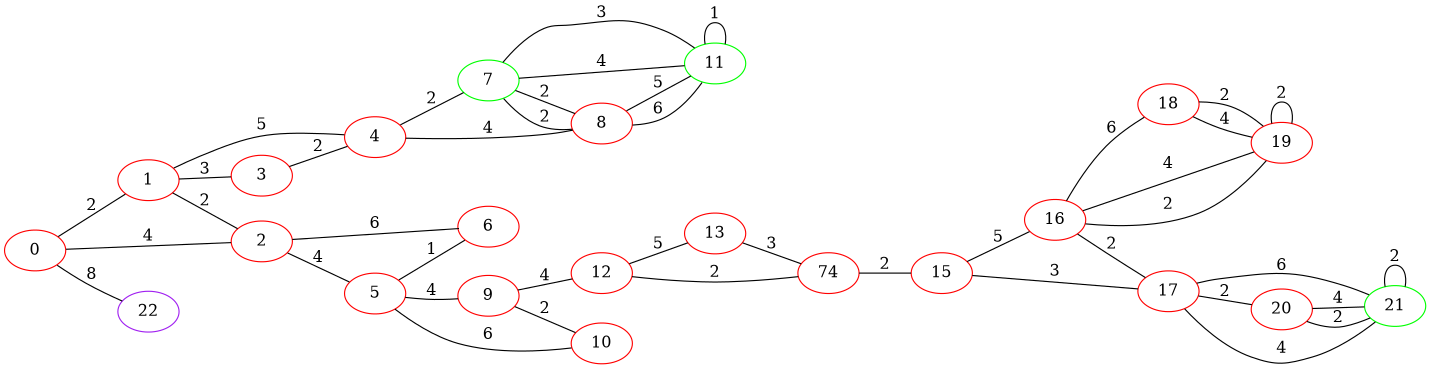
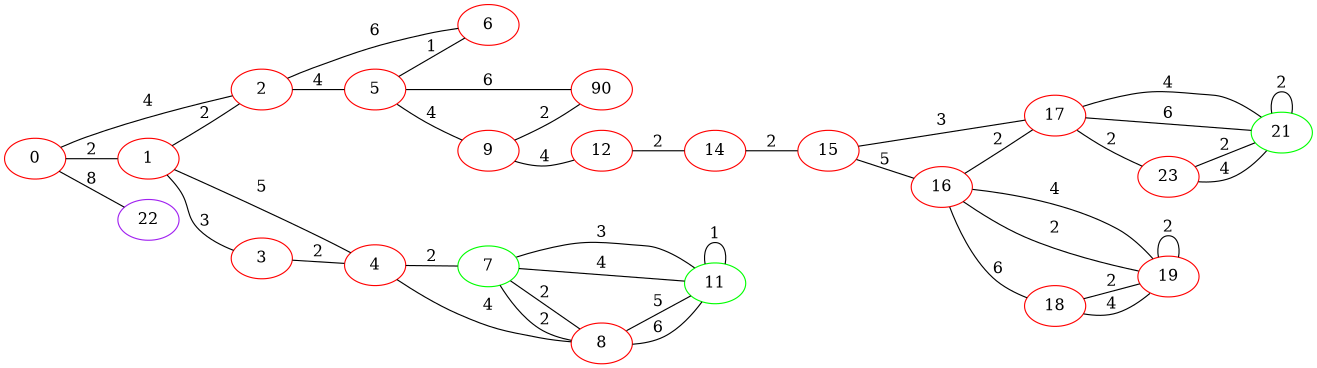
  graph {
    rankdir=LR
    node [color=red weight=1]
    0
    1
    2
    22 [color=purple weight=4]
    3
    4
    5
    6
    7 [color=green weight=2]
    8
    9
-   10
+   10 [label=90]
    11 [color=green weight=2]
    12
-   13
-   14 [label=74]
+   14
    15
    16
    17
    18
    19 [weight=2]
-   20
+   20 [label=23]
    21 [color=green weight=2]
    0 -- 1 [label=2]
    0 -- 2 [label=4]
    0 -- 22 [label=8]
    1 -- 2 [label=2]
    1 -- 3 [label=3]
    1 -- 4 [label=5]
    2 -- 5 [label=4]
    2 -- 6 [label=6]
    3 -- 4 [label=2]
    4 -- 7 [label=2]
    4 -- 8 [label=4]
    5 -- 6 [label=1]
    5 -- 9 [label=4]
    5 -- 10 [label=6]
    7 -- 8 [label=2]
    7 -- 8 [label=2]
    7 -- 11 [label=3]
    7 -- 11 [label=4]
    8 -- 11 [label=5]
    8 -- 11 [label=6]
    9 -- 10 [label=2]
    9 -- 12 [label=4]
    11 -- 11 [label=1]
-   12 -- 13 [label=5]
    12 -- 14 [label=2]
-   13 -- 14 [label=3]
    14 -- 15 [label=2]
    15 -- 16 [label=5]
    15 -- 17 [label=3]
    16 -- 17 [label=2]
    16 -- 18 [label=6]
    16 -- 19 [label=4]
    16 -- 19 [label=2]
    17 -- 20 [label=2]
    17 -- 21 [label=4]
    17 -- 21 [label=6]
    18 -- 19 [label=2]
    18 -- 19 [label=4]
    19 -- 19 [label=2]
    20 -- 21 [label=2]
    20 -- 21 [label=4]
    21 -- 21 [label=2]
  }
